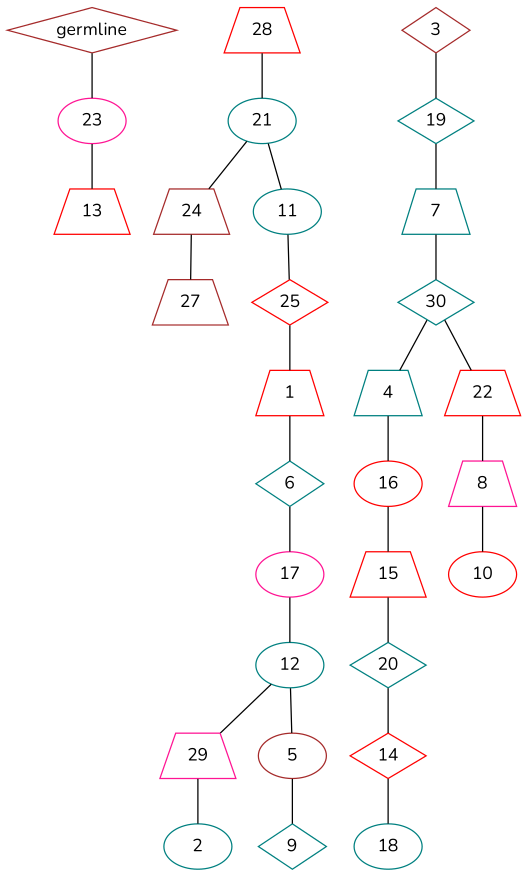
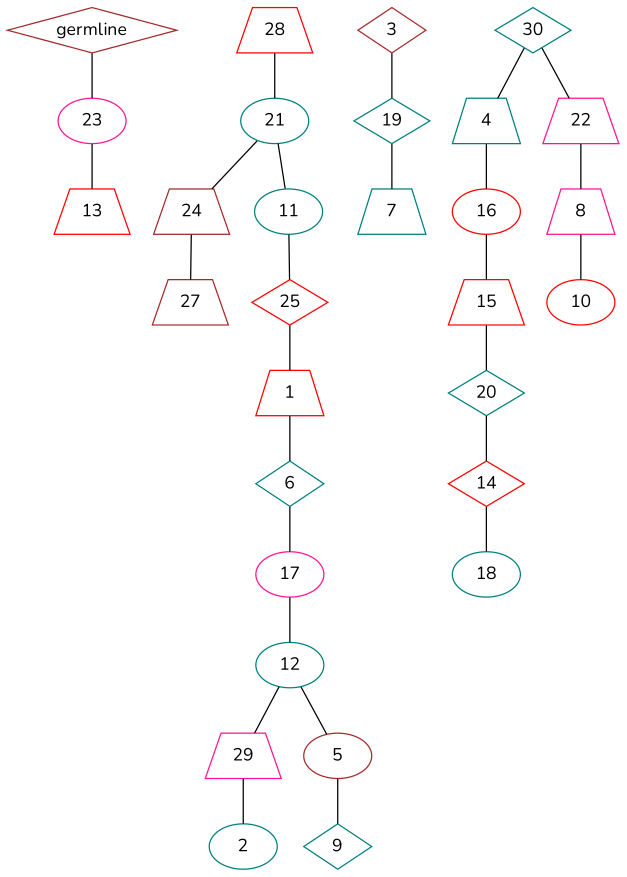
  graph {
    fontname=Nunito
    rankdir=UD
    splines=line
    node [color=teal fontname=Nunito shape=trapezium]
    edge [fontname=Nunito]
    n1 [color=brown label=germline shape=diamond]
    n2 [color=deeppink label=23 shape=ellipse]
    n3 [color=red label=13]
    n4 [color=red label=28]
    n5 [label=21 shape=ellipse]
    n6 [color=brown label=24]
    n7 [label=11 shape=ellipse]
    n8 [color=brown label=27]
    n9 [color=red label=25 shape=diamond]
    n10 [color=red label=1]
    n11 [label=6 shape=diamond]
    n12 [color=deeppink label=17 shape=ellipse]
    n13 [label=12 shape=ellipse]
    n14 [color=deeppink label=29]
    n15 [color=brown label=5 shape=ellipse]
    n16 [label=2 shape=ellipse]
    n17 [label=9 shape=diamond]
    n18 [color=brown label=3 shape=diamond]
    n19 [label=19 shape=diamond]
    n20 [label=7]
    n21 [label=30 shape=diamond]
    n22 [label=4]
-   n23 [color=red label=22]
+   n23 [color=deeppink label=22]
    n24 [color=red label=16 shape=ellipse]
    n25 [color=deeppink label=8]
    n26 [color=red label=15]
    n27 [label=20 shape=diamond]
    n28 [color=red label=14 shape=diamond]
    n29 [label=18 shape=ellipse]
    n30 [color=red label=10 shape=ellipse]
    n1 -- n2
    n2 -- n3
    n4 -- n5
    n5 -- n6
    n5 -- n7
    n6 -- n8
    n7 -- n9
    n9 -- n10
    n10 -- n11
    n11 -- n12
    n12 -- n13
    n13 -- n14
    n13 -- n15
    n14 -- n16
    n15 -- n17
    n18 -- n19
    n19 -- n20
-   n20 -- n21
    n21 -- n22
    n21 -- n23
    n22 -- n24
    n23 -- n25
    n24 -- n26
    n25 -- n30
    n26 -- n27
    n27 -- n28
    n28 -- n29
  }
